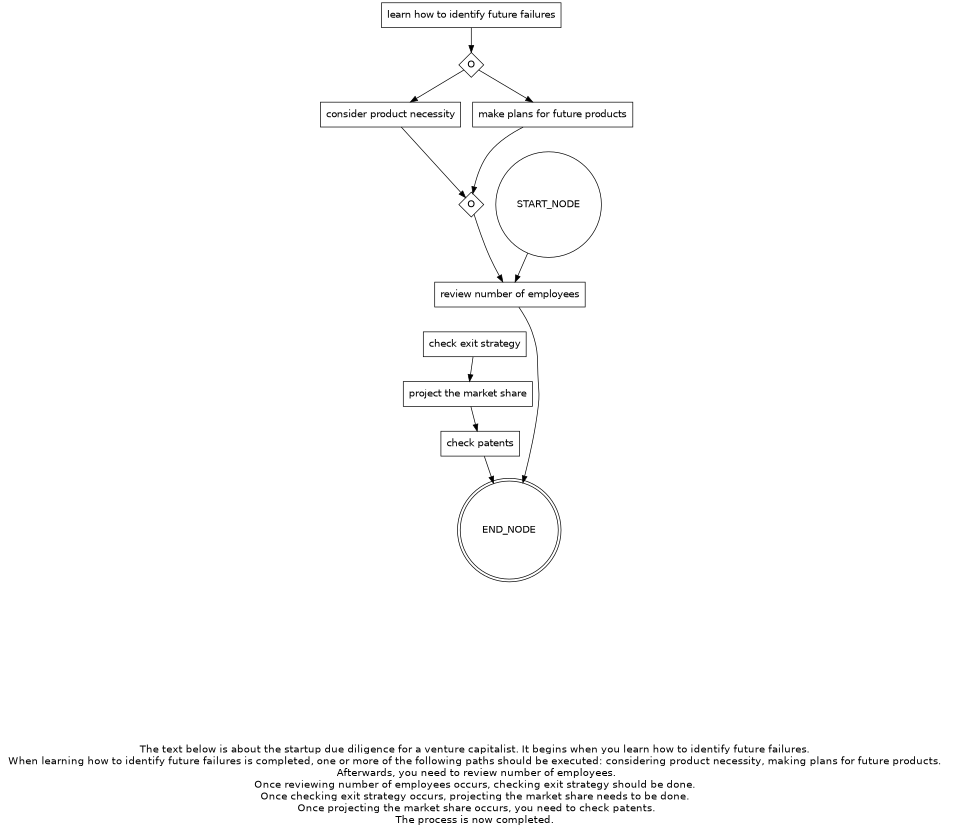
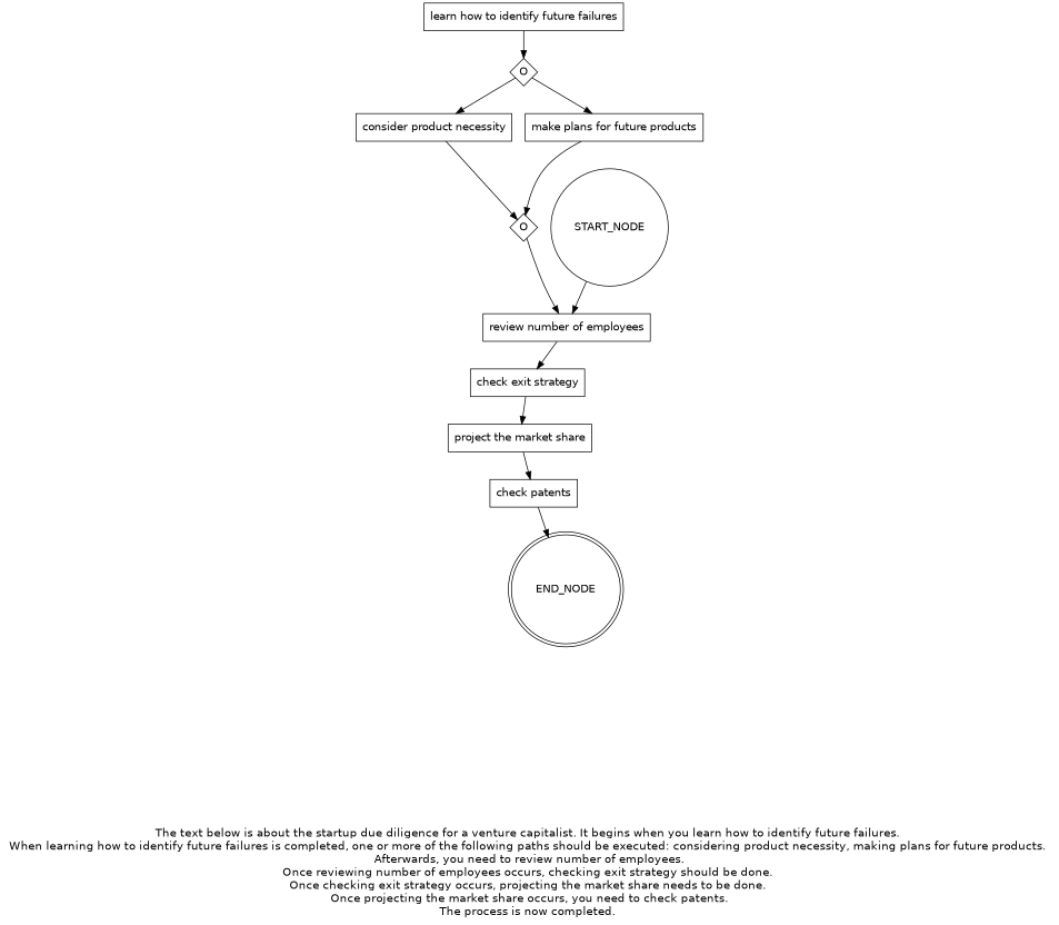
  digraph {
    fontname="DejaVu Sans"
    fontsize=15
    label="\n\n\nThe text below is about the startup due diligence for a venture capitalist. It begins when you learn how to identify future failures. \nWhen learning how to identify future failures is completed, one or more of the following paths should be executed: considering product necessity, making plans for future products. \nAfterwards, you need to review number of employees.\nOnce reviewing number of employees occurs, checking exit strategy should be done. \nOnce checking exit strategy occurs, projecting the market share needs to be done. \nOnce projecting the market share occurs, you need to check patents.\nThe process is now completed. \n"
    rankdir=TB
    node [fontname="DejaVu Sans" shape=box]
    edge [fontname="DejaVu Sans"]
    "learn how to identify future failures"
    n2 [fixedsize=true label=O shape=diamond width=0.5]
    "consider product necessity"
    "make plans for future products"
    n5 [fixedsize=true label=O shape=diamond width=0.5]
    "review number of employees"
    "check exit strategy"
    "project the market share"
    "check patents"
    END_NODE [shape=doublecircle width=0.2]
    START_NODE [shape=circle width=0.3]
    subgraph sub_1 {
      "learn how to identify future failures"
      n2
      "consider product necessity"
      "make plans for future products"
      n5
      "review number of employees"
      "check exit strategy"
      "project the market share"
      "check patents"
    }
    "learn how to identify future failures" -> n2
    n2 -> "consider product necessity"
    n2 -> "make plans for future products"
    "consider product necessity" -> n5
    "make plans for future products" -> n5
    n5 -> "review number of employees"
-   "review number of employees" -> END_NODE
+   "review number of employees" -> "check exit strategy"
    "check exit strategy" -> "project the market share"
    "project the market share" -> "check patents"
    "check patents" -> END_NODE
    START_NODE -> "review number of employees"
  }
